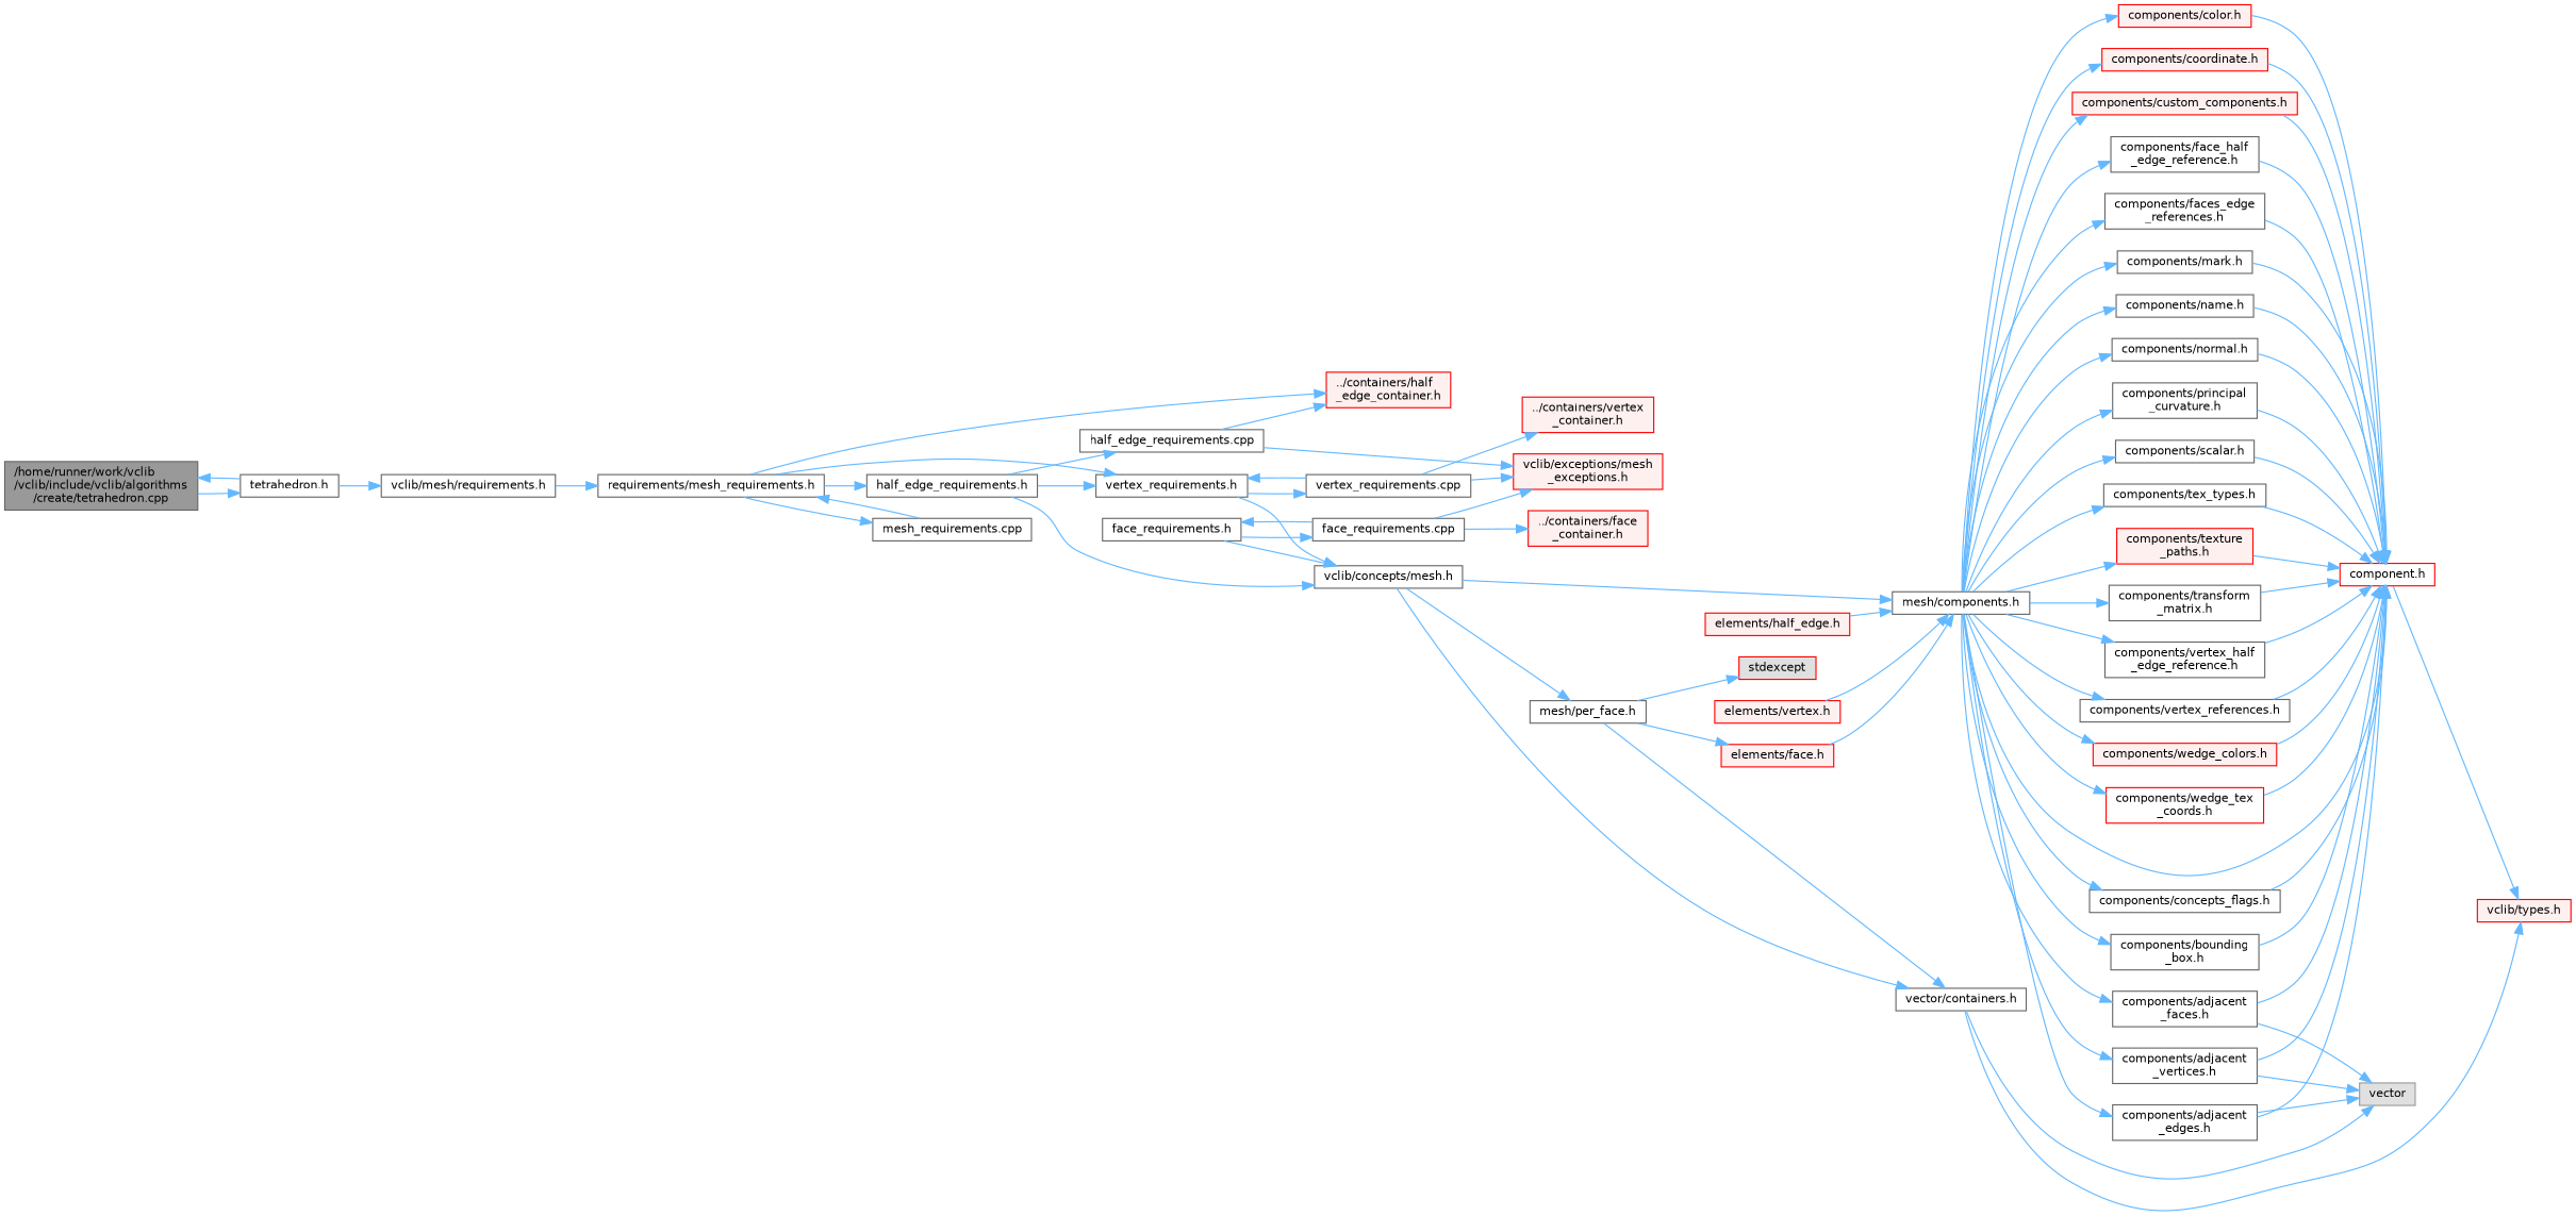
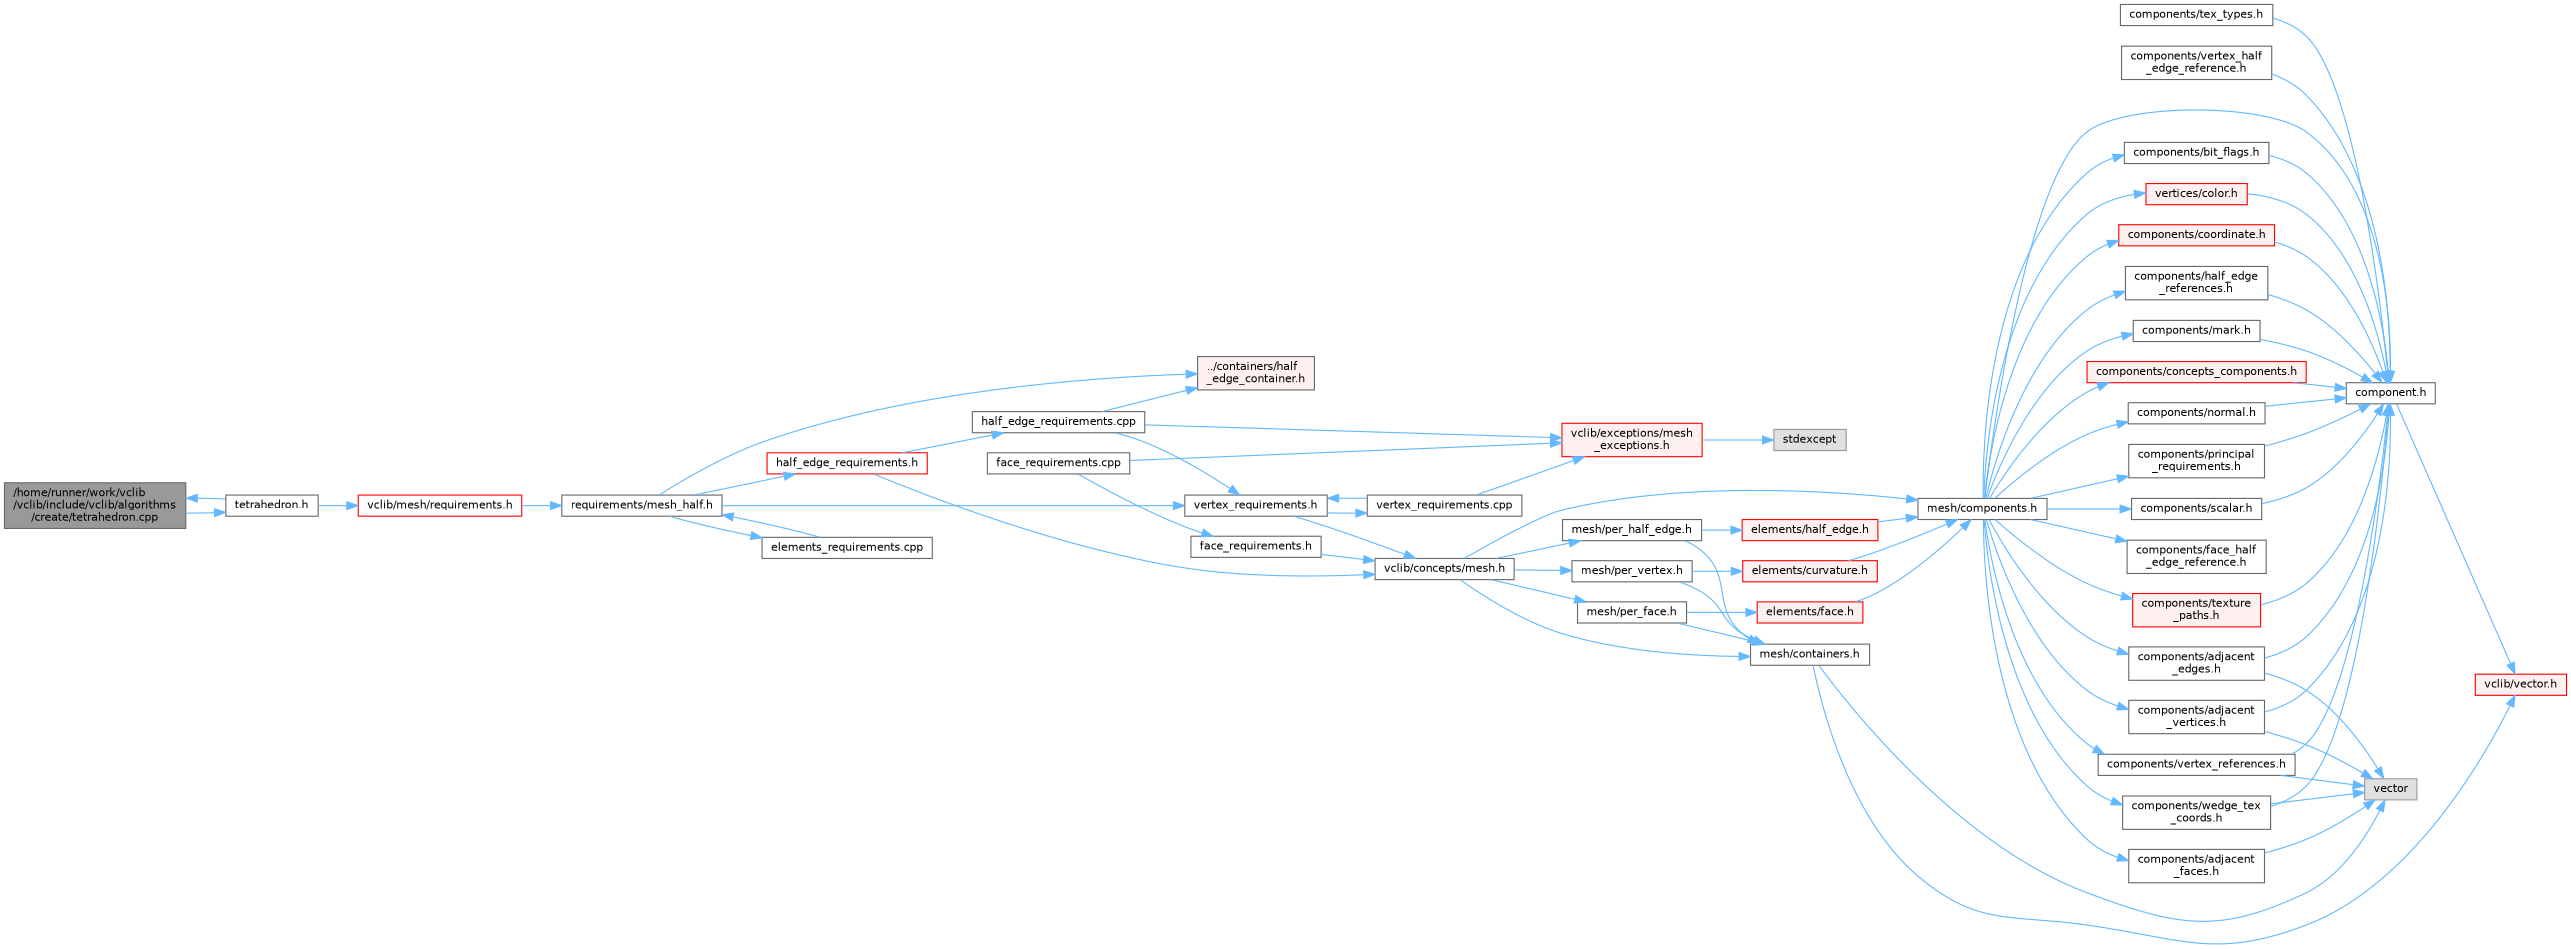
  digraph {
    fontname="DejaVu Sans"
    rankdir=LR
    node [color=grey40 fillcolor=white fontname="DejaVu Sans" fontsize=10 shape=box style=filled]
    edge [color=steelblue1 fontname="DejaVu Sans" fontsize=10 labelfontname=Helvetica labelfontsize=10 style=solid]
    n1 [color=gray40 fillcolor=grey60 fontcolor=black height=0.2 label="/home/runner/work/vclib\l/vclib/include/vclib/algorithms\l/create/tetrahedron.cpp" width=0.4]
    n2 [height=0.2 label="tetrahedron.h" width=0.4]
-   n3 [height=0.2 label="vclib/mesh/requirements.h" width=0.4]
-   n4 [height=0.2 label="requirements/mesh_requirements.h" width=0.4]
-   n5 [height=0.2 label="half_edge_requirements.h" width=0.4]
+   n3 [color=red height=0.2 label="vclib/mesh/requirements.h" width=0.4]
+   n4 [height=0.2 label="requirements/mesh_half.h" width=0.4]
+   n5 [color=red height=0.2 label="half_edge_requirements.h" width=0.4]
    n6 [height=0.2 label="vertex_requirements.h" width=0.4]
-   n7 [height=0.2 label="mesh_requirements.cpp" width=0.4]
-   n8 [color=red fillcolor="#FFF0F0" height=0.2 label="../containers/half\l_edge_container.h" width=0.4]
+   n7 [height=0.2 label="elements_requirements.cpp" width=0.4]
+   n8 [fillcolor="#FFF0F0" height=0.2 label="../containers/half\l_edge_container.h" width=0.4]
    n9 [height=0.2 label="vclib/concepts/mesh.h" width=0.4]
    n10 [height=0.2 label="half_edge_requirements.cpp" width=0.4]
    n11 [height=0.2 label="vertex_requirements.cpp" width=0.4]
    n12 [height=0.2 label="face_requirements.h" width=0.4]
    n13 [height=0.2 label="face_requirements.cpp" width=0.4]
    n14 [height=0.2 label="mesh/components.h" width=0.4]
-   n15 [height=0.2 label="vector/containers.h" width=0.4]
+   n15 [height=0.2 label="mesh/containers.h" width=0.4]
    n16 [height=0.2 label="mesh/per_face.h" width=0.4]
+   n17 [height=0.2 label="mesh/per_half_edge.h" width=0.4]
+   n18 [height=0.2 label="mesh/per_vertex.h" width=0.4]
    n19 [color=red fillcolor="#FFF0F0" height=0.2 label="vclib/exceptions/mesh\l_exceptions.h" width=0.4]
    n20 [height=0.2 label="components/adjacent\l_edges.h" width=0.4]
-   n21 [color=red height=0.2 label="component.h" width=0.4]
+   n21 [height=0.2 label="component.h" width=0.4]
    n22 [height=0.2 label="components/adjacent\l_faces.h" width=0.4]
    n23 [height=0.2 label="components/adjacent\l_vertices.h" width=0.4]
-   n24 [height=0.2 label="components/concepts_flags.h" width=0.4]
-   n25 [height=0.2 label="components/bounding\l_box.h" width=0.4]
-   n26 [color=red fillcolor="#FFF0F0" height=0.2 label="components/color.h" width=0.4]
+   n24 [height=0.2 label="components/bit_flags.h" width=0.4]
+   n26 [color=red fillcolor="#FFF0F0" height=0.2 label="vertices/color.h" width=0.4]
    n27 [color=red fillcolor="#FFF0F0" height=0.2 label="components/coordinate.h" width=0.4]
-   n28 [color=red fillcolor="#FFF0F0" height=0.2 label="components/custom_components.h" width=0.4]
+   n28 [color=red fillcolor="#FFF0F0" height=0.2 label="components/concepts_components.h" width=0.4]
    n29 [height=0.2 label="components/face_half\l_edge_reference.h" width=0.4]
-   n30 [height=0.2 label="components/faces_edge\l_references.h" width=0.4]
+   n30 [height=0.2 label="components/half_edge\l_references.h" width=0.4]
    n31 [height=0.2 label="components/mark.h" width=0.4]
-   n32 [height=0.2 label="components/name.h" width=0.4]
    n33 [height=0.2 label="components/normal.h" width=0.4]
-   n34 [height=0.2 label="components/principal\l_curvature.h" width=0.4]
+   n34 [height=0.2 label="components/principal\l_requirements.h" width=0.4]
    n35 [height=0.2 label="components/scalar.h" width=0.4]
    n36 [height=0.2 label="components/tex_types.h" width=0.4]
    n37 [color=red fillcolor="#FFF0F0" height=0.2 label="components/texture\l_paths.h" width=0.4]
-   n38 [height=0.2 label="components/transform\l_matrix.h" width=0.4]
    n39 [height=0.2 label="components/vertex_half\l_edge_reference.h" width=0.4]
    n40 [height=0.2 label="components/vertex_references.h" width=0.4]
-   n41 [color=red fillcolor="#FFF0F0" height=0.2 label="components/wedge_colors.h" width=0.4]
-   n42 [color=red height=0.2 label="components/wedge_tex\l_coords.h" width=0.4]
+   n42 [height=0.2 label="components/wedge_tex\l_coords.h" width=0.4]
    n43 [color=grey60 fillcolor="#E0E0E0" height=0.2 label=vector width=0.4]
-   n44 [color=red fillcolor="#FFF0F0" height=0.2 label="vclib/types.h" width=0.4]
+   n44 [color=red fillcolor="#FFF0F0" height=0.2 label="vclib/vector.h" width=0.4]
    n45 [color=red fillcolor="#FFF0F0" height=0.2 label="elements/face.h" width=0.4]
    n46 [color=red fillcolor="#FFF0F0" height=0.2 label="elements/half_edge.h" width=0.4]
-   n47 [color=red fillcolor="#FFF0F0" height=0.2 label="elements/vertex.h" width=0.4]
-   n48 [color=red fillcolor="#E0E0E0" height=0.2 label=stdexcept width=0.4]
-   n49 [color=red fillcolor="#FFF0F0" height=0.2 label="../containers/vertex\l_container.h" width=0.4]
-   n50 [color=red fillcolor="#FFF0F0" height=0.2 label="../containers/face\l_container.h" width=0.4]
+   n47 [color=red fillcolor="#FFF0F0" height=0.2 label="elements/curvature.h" width=0.4]
+   n48 [color=grey60 fillcolor="#E0E0E0" height=0.2 label=stdexcept width=0.4]
    n1 -> n2
    n2 -> n1
    n2 -> n3
    n3 -> n4
    n4 -> n5
    n4 -> n6
    n4 -> n7
    n4 -> n8
    n5 -> n9
    n5 -> n10
    n6 -> n9
    n6 -> n11
    n7 -> n4
    n9 -> n14
    n9 -> n15
    n9 -> n16
-   n5 -> n6
+   n9 -> n17
+   n9 -> n18
+   n10 -> n6
    n10 -> n8
    n10 -> n19
    n11 -> n6
    n11 -> n19
-   n11 -> n49
    n12 -> n9
-   n12 -> n13
    n13 -> n12
    n13 -> n19
-   n13 -> n50
    n14 -> n20
    n14 -> n21
    n14 -> n22
    n14 -> n23
    n14 -> n24
-   n14 -> n25
    n14 -> n26
    n14 -> n27
    n14 -> n28
    n14 -> n29
    n14 -> n30
    n14 -> n31
-   n14 -> n32
    n14 -> n33
    n14 -> n34
    n14 -> n35
-   n14 -> n36
    n14 -> n37
-   n14 -> n38
-   n14 -> n39
    n14 -> n40
-   n14 -> n41
    n14 -> n42
    n15 -> n43
    n15 -> n44
    n16 -> n15
    n16 -> n45
-   n16 -> n48
+   n17 -> n15
+   n17 -> n46
+   n18 -> n15
+   n18 -> n47
+   n19 -> n48
    n20 -> n21
    n20 -> n43
    n21 -> n44
-   n22 -> n21
    n22 -> n43
    n23 -> n21
    n23 -> n43
    n24 -> n21
-   n25 -> n21
    n26 -> n21
    n27 -> n21
    n28 -> n21
-   n29 -> n21
    n30 -> n21
    n31 -> n21
-   n32 -> n21
    n33 -> n21
    n34 -> n21
    n35 -> n21
    n36 -> n21
    n37 -> n21
-   n38 -> n21
    n39 -> n21
    n40 -> n21
-   n41 -> n21
+   n40 -> n43
    n42 -> n21
+   n42 -> n43
    n45 -> n14
    n46 -> n14
    n47 -> n14
  }
